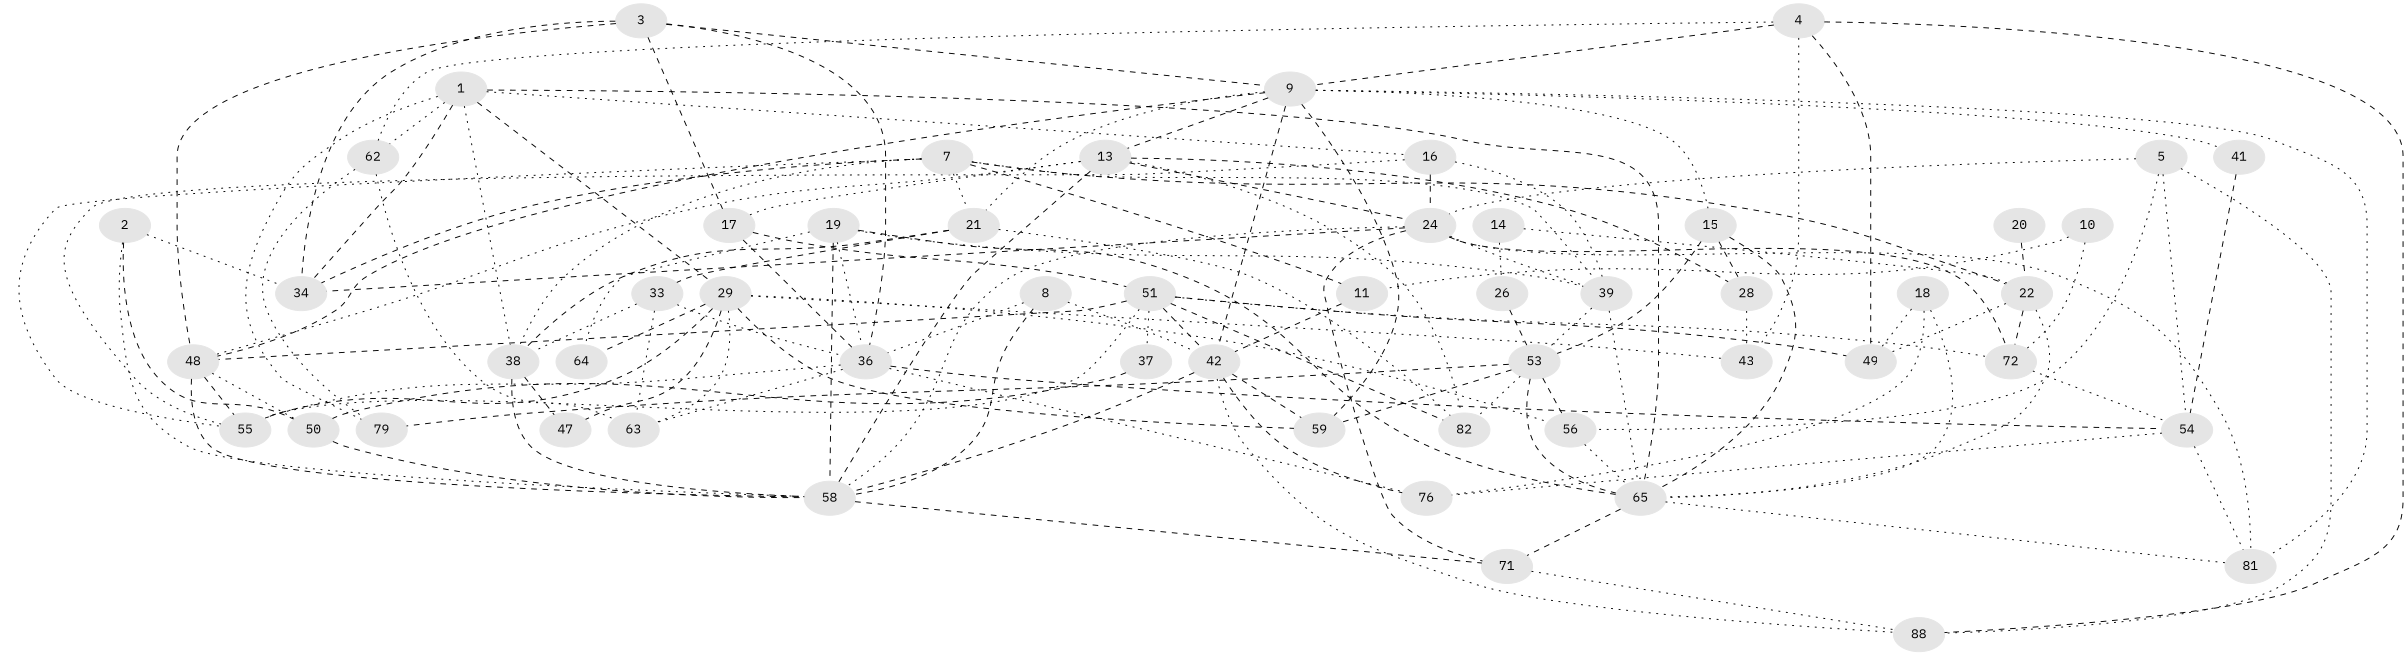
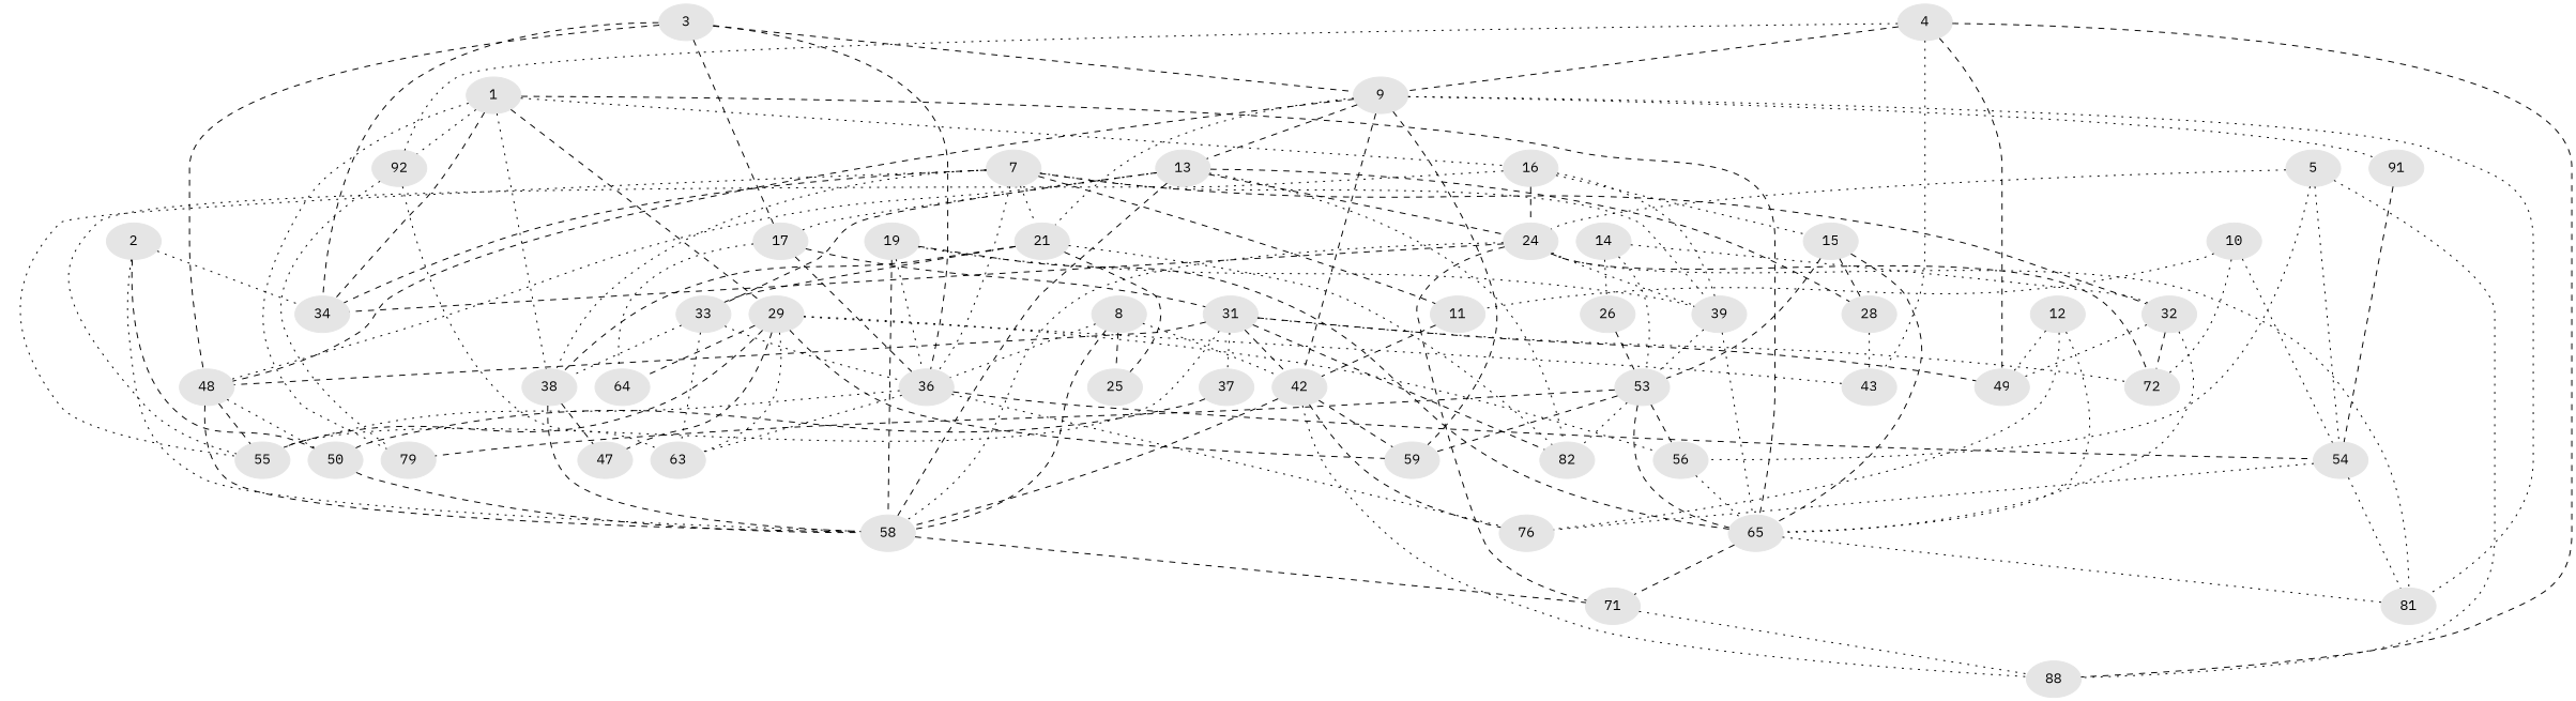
  graph {
    fontname="IBM Plex Mono"
    node [color=gray90 fontname="IBM Plex Mono" style=filled]
    edge [fontname="IBM Plex Mono" style=dotted]
    1 [super="+6"]
    16 [super="+27"]
    29 [super="+83"]
    34 [super="+52"]
    38
-   62 [super="+70"]
+   62 [super="+70" label=92]
    65 [super="+68"]
    79
    24 [super="+35"]
    39
    55 [super="+73"]
    43 [super="+60"]
    56
    59
    64
    47
    63 [super="+67"]
    58 [super="+61"]
    81
    71
    2
    50 [super="+57"]
    3 [super="+69"]
    9 [super="+44"]
    17
    36 [super="+80"]
    48
    21 [super="+86"]
    42 [super="+87"]
    13 [super="+51"]
    15 [super="+18"]
-   41
-   31 [super="+85" label=51]
+   41 [label=91]
+   31 [super="+85"]
    54
    76 [super="+78"]
    4 [super="+32"]
    49
    88
    5 [super="+77"]
    72
    7 [super="+74"]
    11
-   22 [super="+46"]
+   22 [super="+46" label=32]
+   25
    33 [super="+66"]
    82 [super="+84"]
    53 [super="+75"]
    8 [super="+30"]
    28
    10 [super="+40"]
-   12 [super="+23" label=18]
+   12 [super="+23"]
    14
    26
    37
    19 [super="+45"]
-   20
    1 -- 16
    1 -- 29 [style=dashed]
    1 -- 34 [style=dashed]
    1 -- 38 [weight=2]
    1 -- 62
    1 -- 65 [style=dashed]
    1 -- 79
    16 -- 24 [style=dashed]
    16 -- 39
    16 -- 55
    29 -- 55 [style=dashed]
    29 -- 43
    29 -- 56
    29 -- 59 [style=dashed]
    29 -- 64 [style=dashed]
    29 -- 47 [style=dashed]
    29 -- 63
    38 -- 47 [style=dashed]
    38 -- 58 [style=dashed]
    62 -- 79
    62 -- 63
    65 -- 81
    65 -- 71 [style=dashed]
    24 -- 34 [style=dashed]
    24 -- 39
    24 -- 58
    24 -- 81
    24 -- 71 [style=dashed]
    24 -- 72 [style=dashed]
    39 -- 65
    39 -- 53
    56 -- 65
    58 -- 71 [style=dashed]
    71 -- 88
    2 -- 34
    2 -- 58
    2 -- 50 [style=dashed]
    50 -- 58 [style=dashed]
    3 -- 34 [style=dashed]
    3 -- 9 [style=dashed]
    3 -- 17 [style=dashed]
    3 -- 36 [style=dashed]
    3 -- 48 [style=dashed]
    9 -- 59 [style=dashed]
    9 -- 81
    9 -- 48 [style=dashed]
    9 -- 21
    9 -- 42 [style=dashed]
    9 -- 13 [style=dashed]
-   9 -- 15
+   16 -- 15
    9 -- 41
    17 -- 36 [style=dashed]
    17 -- 31 [style=dashed]
    36 -- 55
    36 -- 63
    36 -- 54 [style=dashed]
    36 -- 76
    48 -- 55 [style=dashed]
    48 -- 58 [style=dashed]
    48 -- 50
    21 -- 38 [style=dashed]
+   21 -- 25 [style=dashed]
    21 -- 33 [style=dashed]
    21 -- 82
    42 -- 59 [style=dashed]
    42 -- 58 [style=dashed]
    42 -- 76 [style=dashed weight=2]
    42 -- 88
    13 -- 24 [style=dashed]
    13 -- 58 [style=dashed]
    13 -- 17
    13 -- 48
+   13 -- 33 [style=dashed]
    13 -- 82
    13 -- 28 [style=dashed]
    15 -- 65 [style=dashed]
    15 -- 53 [style=dashed]
    15 -- 28 [style=dashed]
    41 -- 54 [style=dashed]
    31 -- 55
    31 -- 48 [style=dashed]
    31 -- 42 [style=dashed]
    31 -- 49 [style=dashed]
    31 -- 72
    31 -- 82 [style=dashed]
    31 -- 37
    54 -- 81
    54 -- 76
    4 -- 62
    4 -- 43
    4 -- 9 [style=dashed]
    4 -- 49 [style=dashed]
    4 -- 88 [style=dashed]
    5 -- 24
    5 -- 56
    5 -- 54
    5 -- 88
    7 -- 34 [style=dashed]
    7 -- 38
    7 -- 39
    7 -- 55
+   7 -- 36
    7 -- 21
    7 -- 11 [style=dashed]
    7 -- 22 [style=dashed]
    11 -- 42 [style=dashed]
    22 -- 65
    22 -- 49
    22 -- 72 [style=dashed]
    33 -- 38
    33 -- 63 [weight=2]
    33 -- 36
    53 -- 65 [style=dashed]
    53 -- 79 [style=dashed]
    53 -- 56 [style=dashed]
    53 -- 59 [style=dashed]
    53 -- 82
    8 -- 58 [style=dashed]
    8 -- 36
    8 -- 42
+   8 -- 25 [style=dashed]
    28 -- 43
-   72 -- 54
+   10 -- 54
    10 -- 72
    10 -- 11
    12 -- 65
    12 -- 76
    12 -- 49
    14 -- 22
+   14 -- 53
    14 -- 26
    26 -- 53 [style=dashed]
    37 -- 50 [style=dashed]
    19 -- 65 [style=dashed]
    19 -- 39
-   19 -- 64
+   17 -- 64
    19 -- 58 [style=dashed]
    19 -- 36
-   20 -- 22 [style=dashed]
  }
